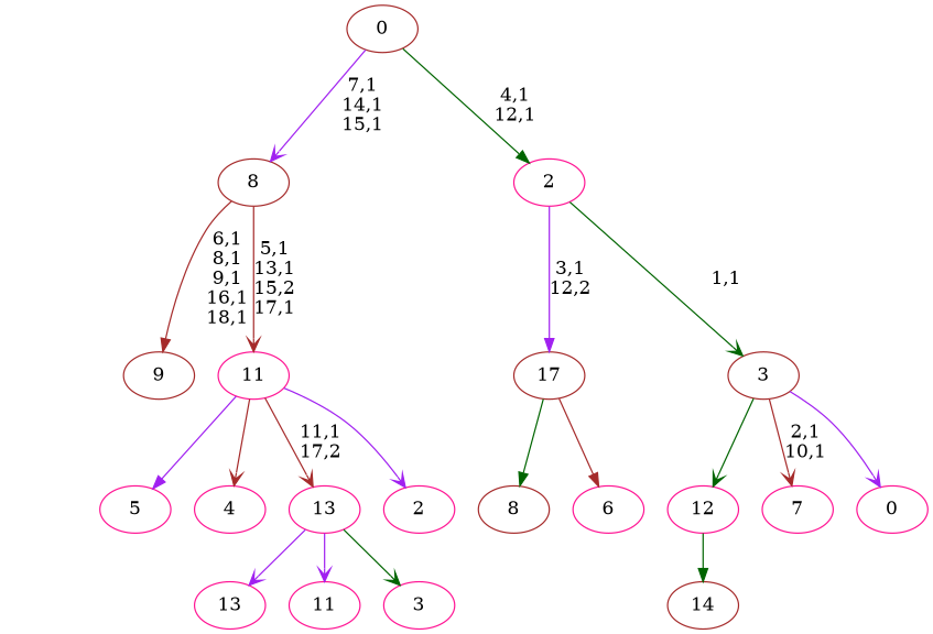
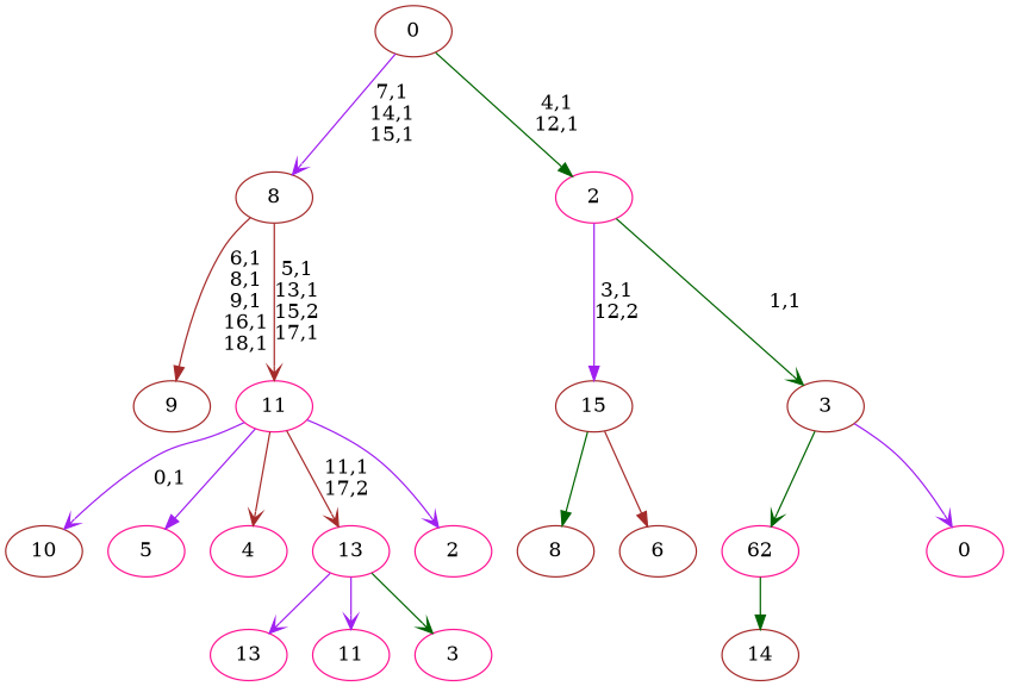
  digraph {
    node [color=deeppink]
    edge [arrowhead=vee color=purple]
    n1 [color=brown label=14]
    n2 [label=13]
-   n3 [label=12]
+   n3 [label=62]
    n4 [label=11]
+   n5 [color=brown label=10]
    n6 [color=brown label=9]
    n7 [color=brown label=8]
-   n8 [label=7]
-   n9 [label=6]
-   17 [color=brown]
+   n9 [color=brown label=6]
+   17 [color=brown label=15]
    n11 [label=5]
    n12 [label=4]
    n13 [label=3]
    13
    n15 [label=2]
    11
    8 [color=brown]
    n18 [label=0]
    3 [color=brown]
    2
    0 [color=brown]
    n3 -> n1 [arrowhead=normal color=darkgreen]
    17 -> n7 [arrowhead=normal color=darkgreen]
    17 -> n9 [arrowhead=normal color=brown]
    13 -> n2
    13 -> n4
    13 -> n13 [color=darkgreen]
+   11 -> n5 [label="0,1"]
    11 -> n11 [arrowhead=normal]
    11 -> n12 [color=brown]
    11 -> 13 [color=brown label="11,1\n17,2"]
    11 -> n15
    8 -> n6 [arrowhead=normal color=brown label="6,1\n8,1\n9,1\n16,1\n18,1"]
    8 -> 11 [color=brown label="5,1\n13,1\n15,2\n17,1"]
    3 -> n3 [color=darkgreen]
-   3 -> n8 [color=brown label="2,1\n10,1"]
    3 -> n18
    2 -> 17 [arrowhead=normal label="3,1\n12,2"]
    2 -> 3 [color=darkgreen label="1,1"]
    0 -> 8 [label="7,1\n14,1\n15,1"]
    0 -> 2 [arrowhead=normal color=darkgreen label="4,1\n12,1"]
  }
